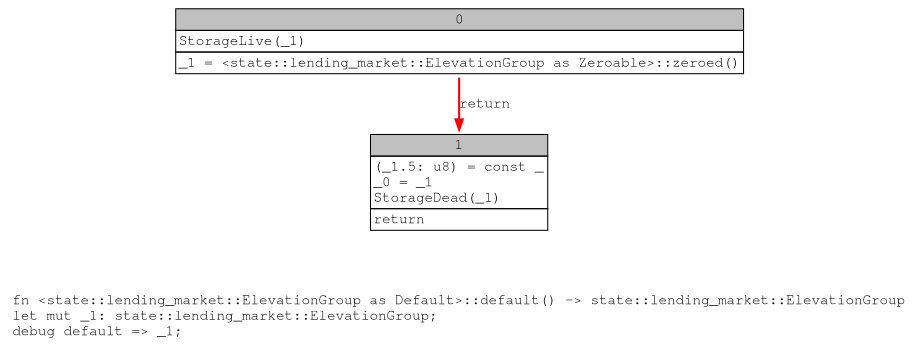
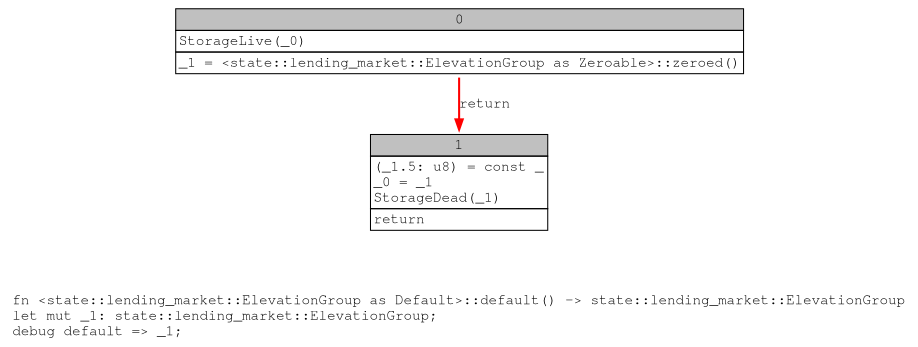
  digraph {
    fontname="Courier, monospace"
    label=<fn &lt;state::lending_market::ElevationGroup as Default&gt;::default() -&gt; state::lending_market::ElevationGroup<br align="left"/>let mut _1: state::lending_market::ElevationGroup;<br align="left"/>debug default =&gt; _1;<br align="left"/>>
    node [fontname="Courier, monospace" shape=none]
-   n1 [label=<<table border="0" cellborder="1" cellspacing="0"><tr><td bgcolor="gray" align="center" colspan="1">0</td></tr><tr><td align="left" balign="left">StorageLive(_1)<br/></td></tr><tr><td align="left">_1 = &lt;state::lending_market::ElevationGroup as Zeroable&gt;::zeroed()</td></tr></table>>]
+   n1 [label=<<table border="0" cellborder="1" cellspacing="0"><tr><td bgcolor="gray" align="center" colspan="1">0</td></tr><tr><td align="left" balign="left">StorageLive(_0)<br/></td></tr><tr><td align="left">_1 = &lt;state::lending_market::ElevationGroup as Zeroable&gt;::zeroed()</td></tr></table>>]
    n2 [label=<<table border="0" cellborder="1" cellspacing="0"><tr><td bgcolor="gray" align="center" colspan="1">1</td></tr><tr><td align="left" balign="left">(_1.5: u8) = const _<br/>_0 = _1<br/>StorageDead(_1)<br/></td></tr><tr><td align="left">return</td></tr></table>>]
    n1 -> n2 [fontname="Courier, monospace" label=return color=red style=bold]
  }
